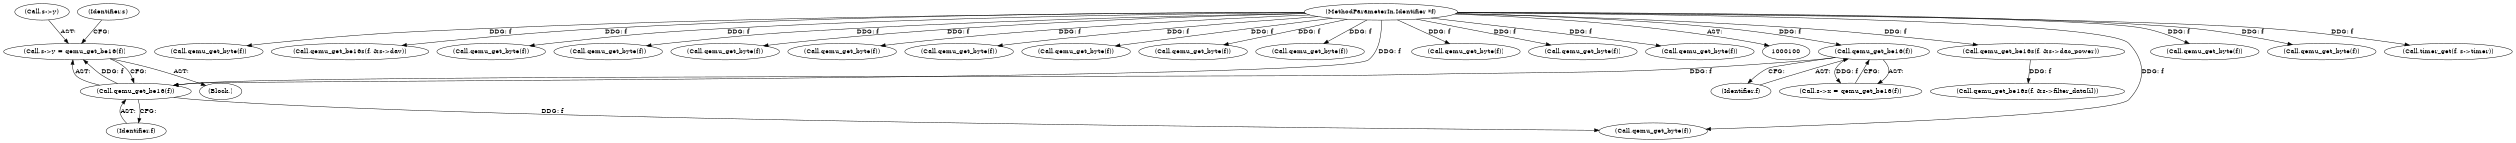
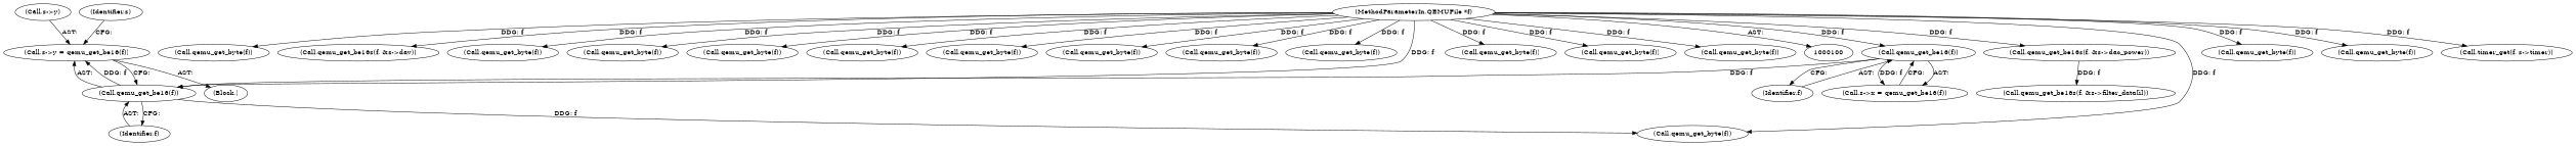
  digraph {
    n1 [label="(Call,s->y = qemu_get_be16(f))"]
    n2 [label="(Call,qemu_get_be16(f))"]
    n3 [label="(Block,)"]
    n4 [label="(Identifier,f)"]
    n5 [label="(Call,qemu_get_byte(f))"]
    n6 [label="(Call,qemu_get_be16(f))"]
    n7 [label="(Identifier,f)"]
    n8 [label="(Call,s->x = qemu_get_be16(f))"]
-   n9 [label="(MethodParameterIn,Identifier *f)"]
+   n9 [label="(MethodParameterIn,QEMUFile *f)"]
    n10 [label="(Call,qemu_get_byte(f))"]
    n11 [label="(Call,qemu_get_byte(f))"]
    n12 [label="(Call,timer_get(f, s->timer))"]
    n13 [label="(Call,qemu_get_byte(f))"]
    n14 [label="(Call,qemu_get_be16s(f, &s->dav))"]
    n15 [label="(Call,qemu_get_byte(f))"]
    n16 [label="(Call,qemu_get_byte(f))"]
    n17 [label="(Call,qemu_get_byte(f))"]
    n18 [label="(Call,qemu_get_byte(f))"]
    n19 [label="(Call,qemu_get_byte(f))"]
    n20 [label="(Call,qemu_get_byte(f))"]
    n21 [label="(Call,qemu_get_byte(f))"]
    n22 [label="(Call,qemu_get_byte(f))"]
    n23 [label="(Call,qemu_get_be16s(f, &s->dac_power))"]
    n24 [label="(Call,qemu_get_byte(f))"]
    n25 [label="(Call,qemu_get_byte(f))"]
    n26 [label="(Call,qemu_get_byte(f))"]
    1000100
    n28 [label="(Call,qemu_get_be16s(f, &s->filter_data[i]))"]
    n29 [label="(Call,s->y)"]
    n30 [label="(Identifier,s)"]
    n1 -> n2 [label="CFG: "]
    n1 -> n3 [label="AST: "]
    n2 -> n1 [label="AST: "]
    n2 -> n1 [label="DDG: f"]
    n2 -> n4 [label="CFG: "]
    n2 -> n5 [label="DDG: f"]
    n4 -> n2 [label="AST: "]
    n6 -> n2 [label="DDG: f"]
    n6 -> n7 [label="CFG: "]
    n6 -> n8 [label="AST: "]
    n6 -> n8 [label="DDG: f"]
    n7 -> n6 [label="AST: "]
    n8 -> n6 [label="CFG: "]
    n9 -> n2 [label="DDG: f"]
    n9 -> n5 [label="DDG: f"]
    n9 -> n6 [label="DDG: f"]
    n9 -> n10 [label="DDG: f"]
    n9 -> n11 [label="DDG: f"]
    n9 -> n12 [label="DDG: f"]
    n9 -> n13 [label="DDG: f"]
    n9 -> n14 [label="DDG: f"]
    n9 -> n15 [label="DDG: f"]
    n9 -> n16 [label="DDG: f"]
    n9 -> n17 [label="DDG: f"]
    n9 -> n18 [label="DDG: f"]
    n9 -> n19 [label="DDG: f"]
    n9 -> n20 [label="DDG: f"]
    n9 -> n21 [label="DDG: f"]
    n9 -> n22 [label="DDG: f"]
    n9 -> n23 [label="DDG: f"]
    n9 -> n24 [label="DDG: f"]
    n9 -> n25 [label="DDG: f"]
    n9 -> n26 [label="DDG: f"]
    n9 -> 1000100 [label="AST: "]
    n23 -> n28 [label="DDG: f"]
    n29 -> n1 [label="AST: "]
    n30 -> n1 [label="CFG: "]
  }
